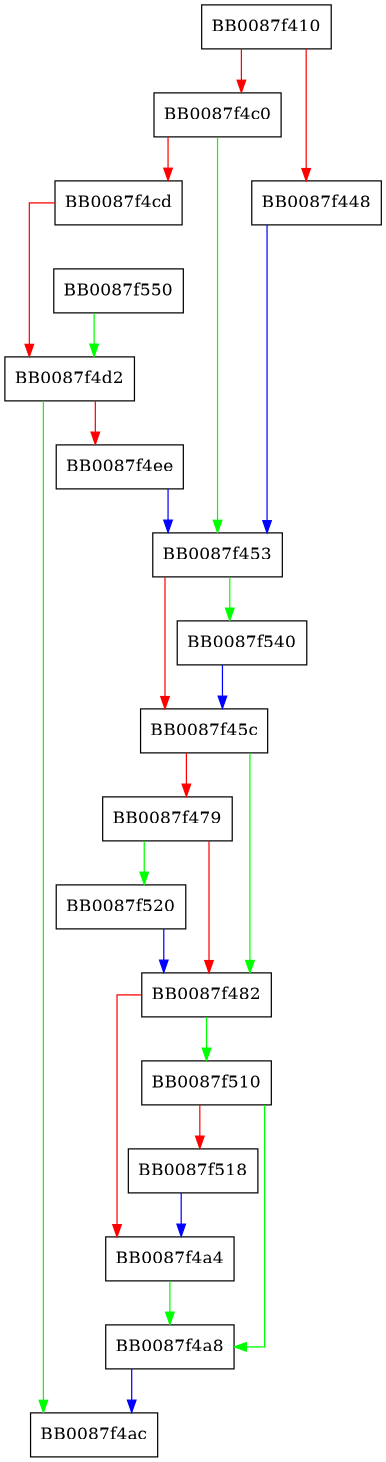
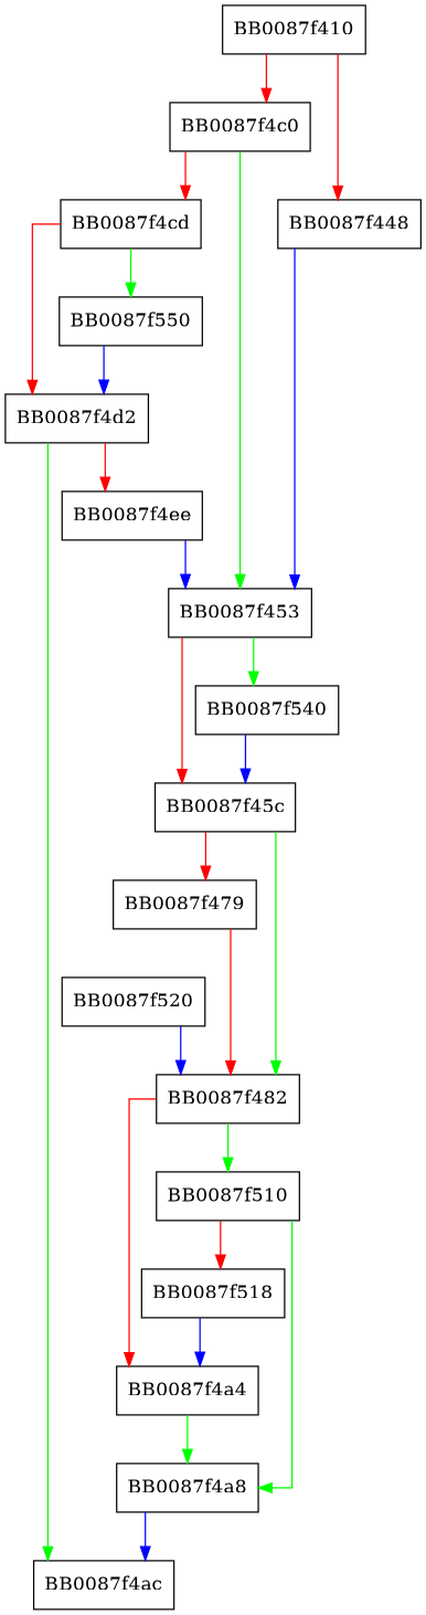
  digraph {
    splines=ortho
    node [shape=box]
    edge [color=red]
    BB0087f410
    BB0087f4c0
    BB0087f448
    BB0087f453
    BB0087f4cd
    BB0087f540
    BB0087f45c
    BB0087f550
    BB0087f4d2
    BB0087f482
    BB0087f479
    BB0087f510
    BB0087f4a4
    BB0087f520
    BB0087f4a8
    BB0087f518
    BB0087f4ac
    BB0087f4ee
    BB0087f410 -> BB0087f4c0
    BB0087f410 -> BB0087f448
    BB0087f4c0 -> BB0087f453 [color=green]
    BB0087f4c0 -> BB0087f4cd
    BB0087f448 -> BB0087f453 [color=blue]
    BB0087f453 -> BB0087f540 [color=green]
    BB0087f453 -> BB0087f45c
+   BB0087f4cd -> BB0087f550 [color=green]
    BB0087f4cd -> BB0087f4d2
    BB0087f540 -> BB0087f45c [color=blue]
    BB0087f45c -> BB0087f482 [color=green]
    BB0087f45c -> BB0087f479
-   BB0087f550 -> BB0087f4d2 [color=green]
+   BB0087f550 -> BB0087f4d2 [color=blue]
    BB0087f4d2 -> BB0087f4ac [color=green]
    BB0087f4d2 -> BB0087f4ee
    BB0087f482 -> BB0087f510 [color=green]
    BB0087f482 -> BB0087f4a4
    BB0087f479 -> BB0087f482
-   BB0087f479 -> BB0087f520 [color=green]
    BB0087f510 -> BB0087f4a8 [color=green]
    BB0087f510 -> BB0087f518
    BB0087f4a4 -> BB0087f4a8 [color=green]
    BB0087f520 -> BB0087f482 [color=blue]
    BB0087f4a8 -> BB0087f4ac [color=blue]
    BB0087f518 -> BB0087f4a4 [color=blue]
    BB0087f4ee -> BB0087f453 [color=blue]
  }
